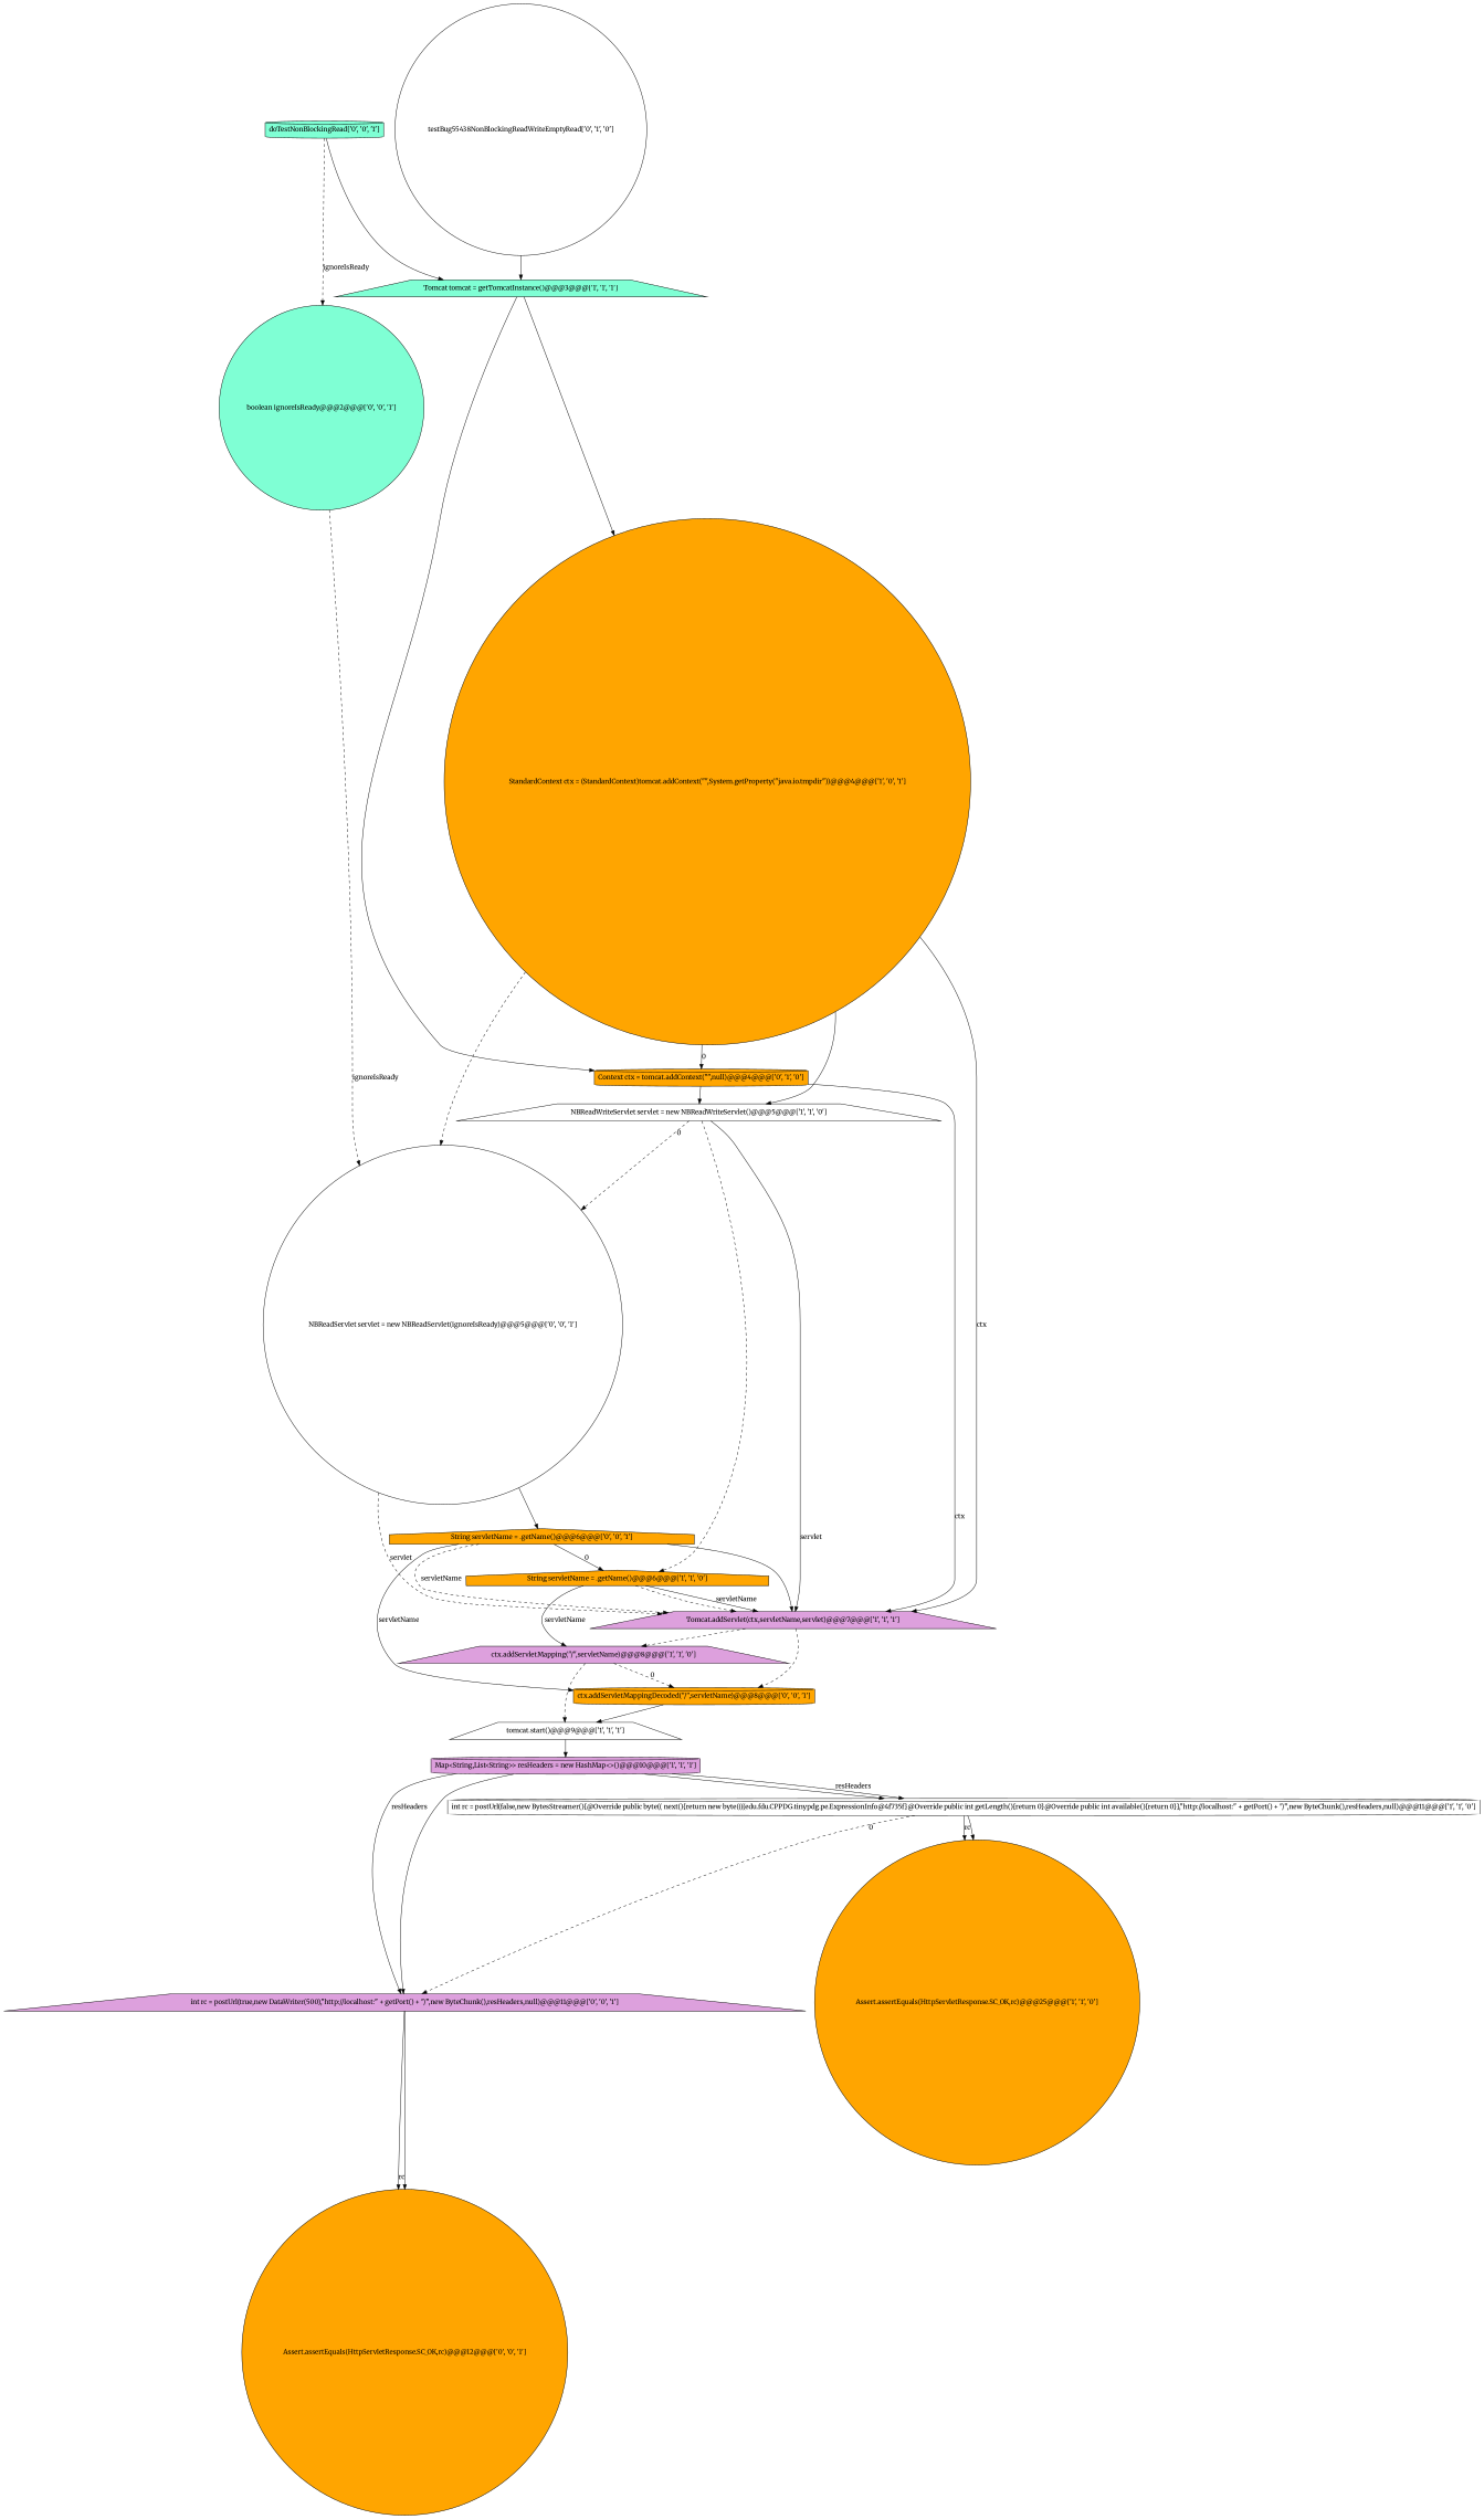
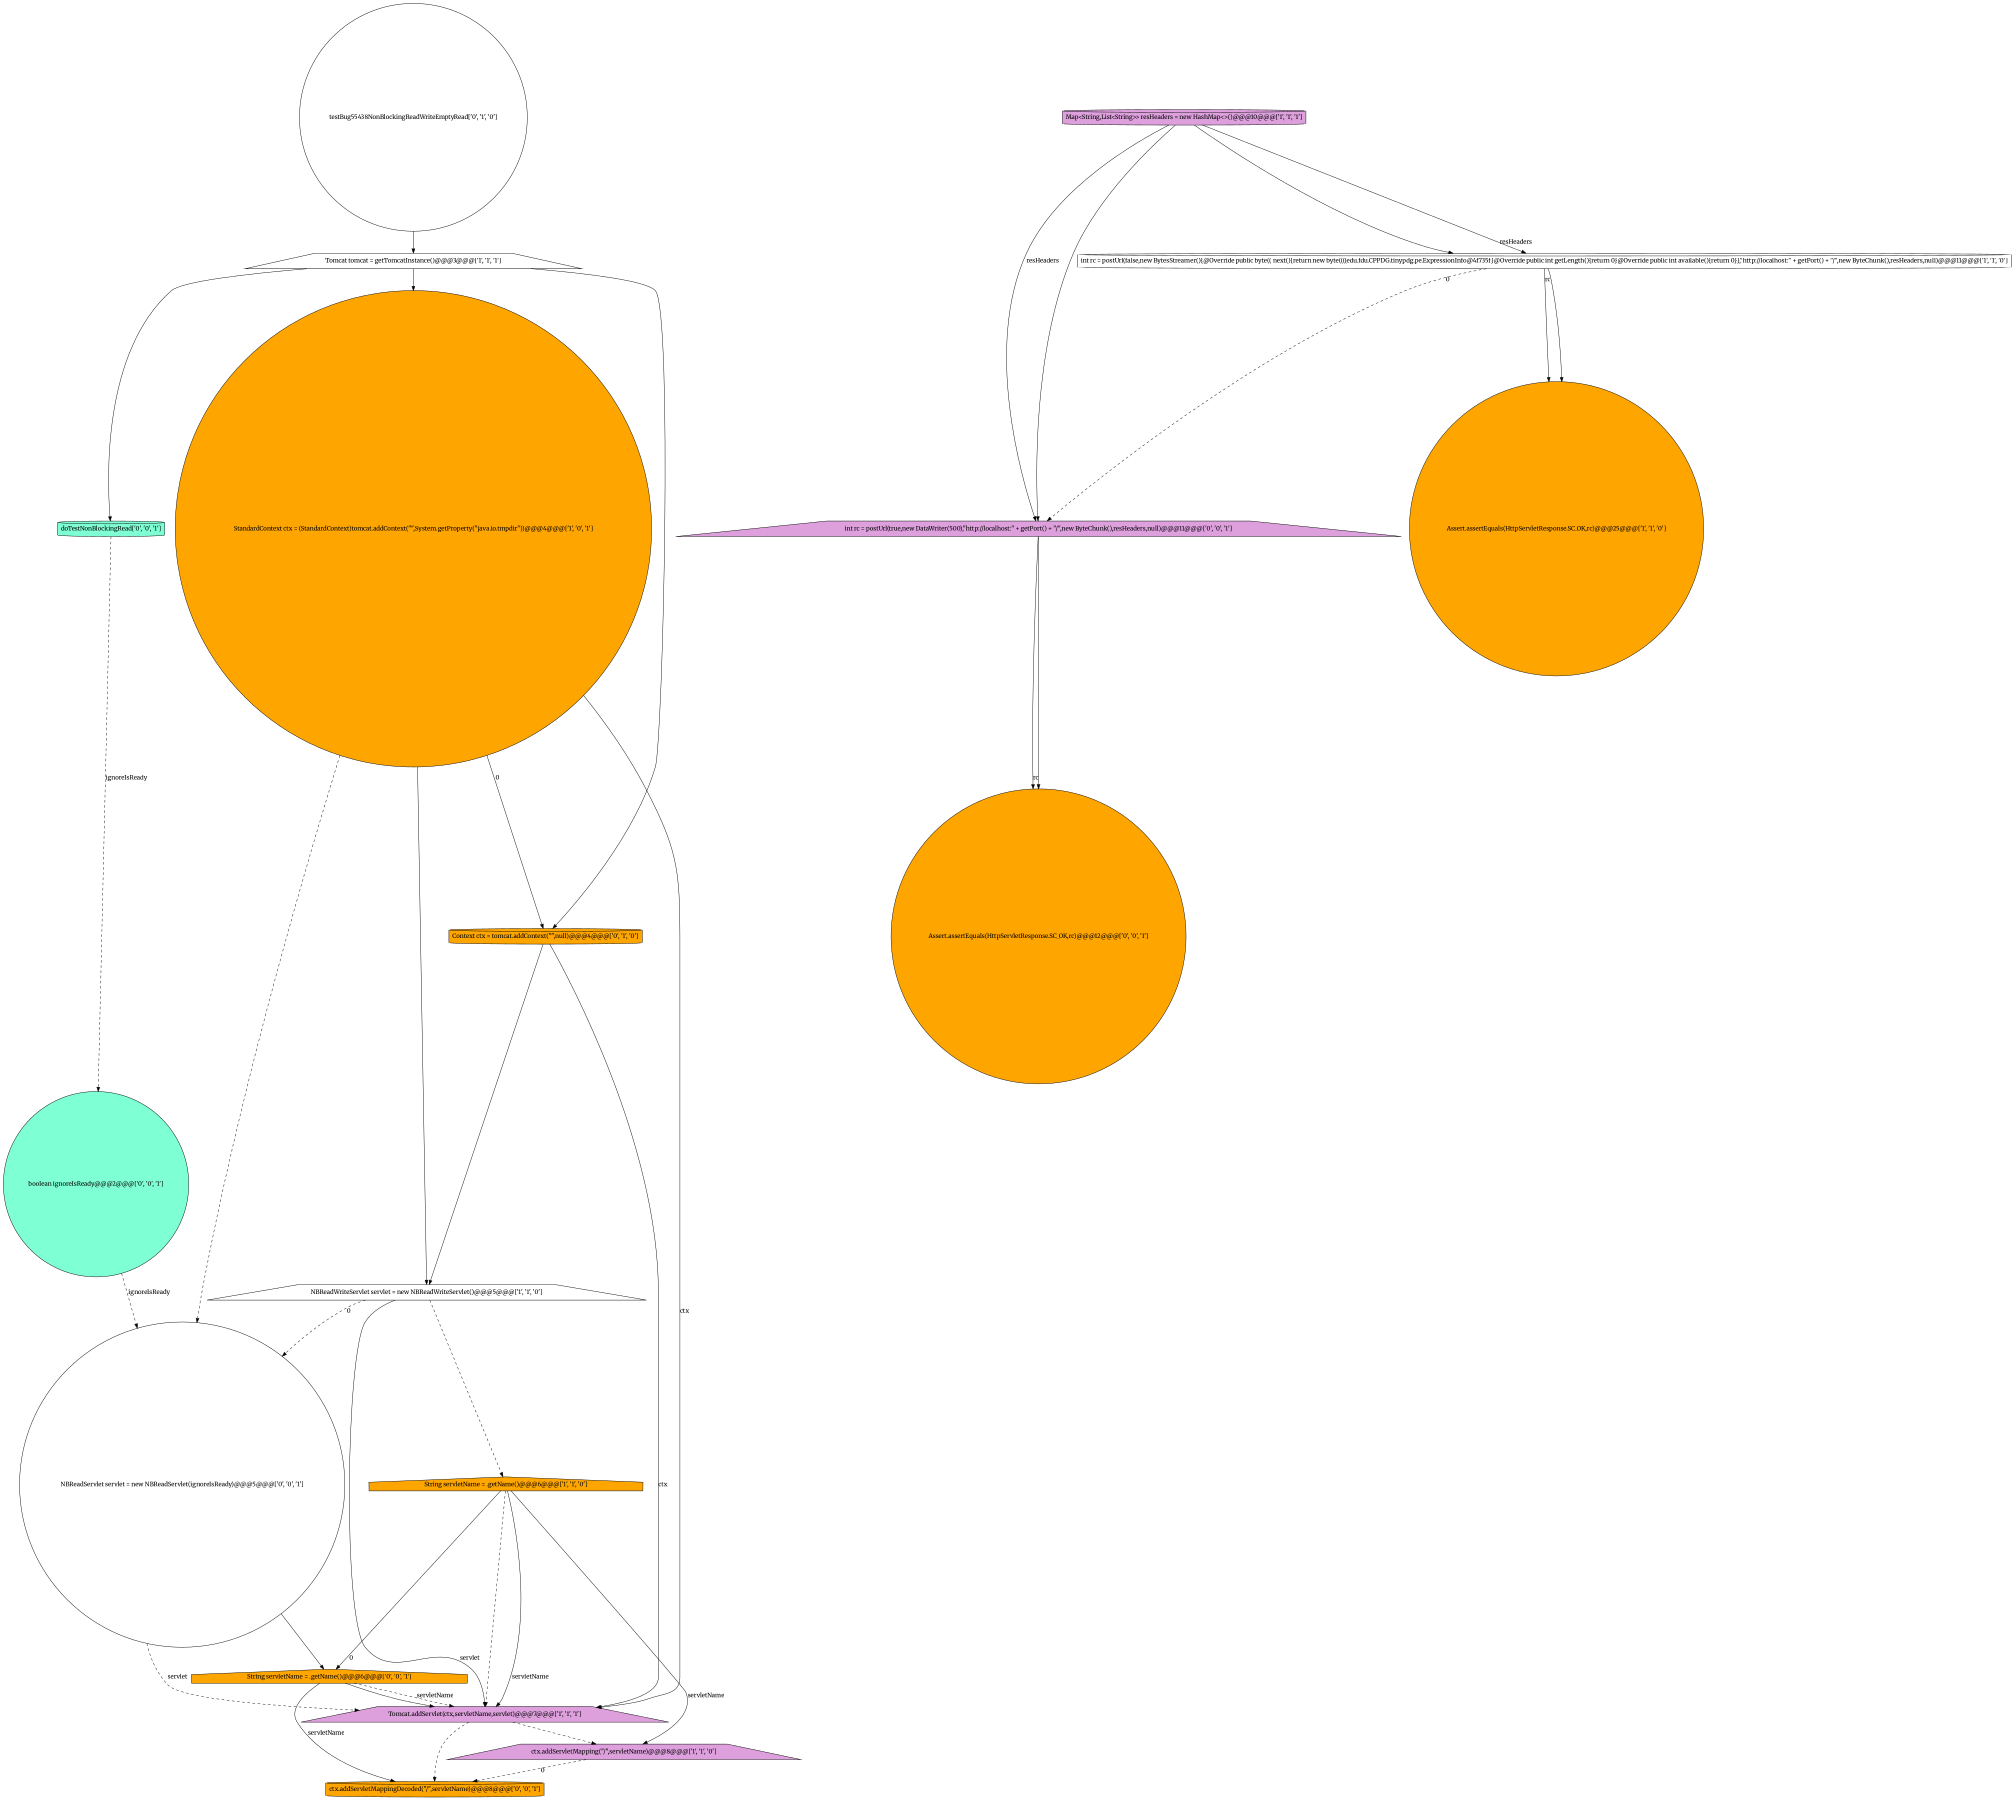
  digraph {
    fontname=Merriweather
    node [fillcolor=orange fontname=Merriweather shape=trapezium style=filled]
    edge [fontname=Merriweather style=solid]
    n1 [label="String servletName = .getName()@@@6@@@['0', '0', '1']" shape=house]
    n2 [label="ctx.addServletMappingDecoded(\"/\",servletName)@@@8@@@['0', '0', '1']" shape=cylinder]
    n3 [fillcolor=plum label="Tomcat.addServlet(ctx,servletName,servlet)@@@7@@@['1', '1', '1']"]
-   n4 [fillcolor=white label="tomcat.start()@@@9@@@['1', '1', '1']"]
    n5 [fillcolor=plum label="ctx.addServletMapping(\"/\",servletName)@@@8@@@['1', '1', '0']"]
    n6 [fillcolor=plum label="Map<String,List<String>> resHeaders = new HashMap<>()@@@10@@@['1', '1', '1']" shape=cylinder]
    n7 [fillcolor=plum label="int rc = postUrl(true,new DataWriter(500),\"http://localhost:\" + getPort() + \"/\",new ByteChunk(),resHeaders,null)@@@11@@@['0', '0', '1']"]
    n8 [fillcolor=white label="int rc = postUrl(false,new BytesStreamer(){@Override public byte(( next(){return new byte((((edu.fdu.CPPDG.tinypdg.pe.ExpressionInfo@4f735f}@Override public int getLength(){return 0}@Override public int available(){return 0}},\"http://localhost:\" + getPort() + \"/\",new ByteChunk(),resHeaders,null)@@@11@@@['1', '1', '0']" shape=cylinder]
    n9 [label="Assert.assertEquals(HttpServletResponse.SC_OK,rc)@@@12@@@['0', '0', '1']" shape=circle]
    n10 [label="Assert.assertEquals(HttpServletResponse.SC_OK,rc)@@@25@@@['1', '1', '0']" shape=circle]
-   n11 [fillcolor=aquamarine label="Tomcat tomcat = getTomcatInstance()@@@3@@@['1', '1', '1']"]
+   n11 [fillcolor=white label="Tomcat tomcat = getTomcatInstance()@@@3@@@['1', '1', '1']"]
    n12 [label="StandardContext ctx = (StandardContext)tomcat.addContext(\"\",System.getProperty(\"java.io.tmpdir\"))@@@4@@@['1', '0', '1']" shape=circle]
    n13 [label="Context ctx = tomcat.addContext(\"\",null)@@@4@@@['0', '1', '0']" shape=cylinder]
    n14 [fillcolor=white label="NBReadWriteServlet servlet = new NBReadWriteServlet()@@@5@@@['1', '1', '0']"]
    n15 [fillcolor=white label="NBReadServlet servlet = new NBReadServlet(ignoreIsReady)@@@5@@@['0', '0', '1']" shape=circle]
    n16 [label="String servletName = .getName()@@@6@@@['1', '1', '0']" shape=house]
    n17 [fillcolor=white label="testBug55438NonBlockingReadWriteEmptyRead['0', '1', '0']" shape=circle]
    n18 [fillcolor=aquamarine label="doTestNonBlockingRead['0', '0', '1']" shape=cylinder]
    n19 [fillcolor=aquamarine label="boolean ignoreIsReady@@@2@@@['0', '0', '1']" shape=circle]
    n1 -> n2 [label=servletName]
    n1 -> n3 [label=servletName style=dashed]
    n1 -> n3
-   n2 -> n4
    n3 -> n2 [style=dashed]
    n3 -> n5 [style=dashed]
-   n4 -> n6
    n5 -> n2 [label=0 style=dashed]
-   n5 -> n4 [style=dashed]
    n6 -> n7 [label=resHeaders]
    n6 -> n7
    n6 -> n8
    n6 -> n8 [label=resHeaders]
    n7 -> n9 [label=rc]
    n7 -> n9
    n8 -> n7 [label=0 style=dashed]
    n8 -> n10 [label=rc]
    n8 -> n10
    n11 -> n12
    n11 -> n13
    n12 -> n3 [label=ctx]
    n12 -> n13 [label=0]
    n12 -> n14
    n12 -> n15 [style=dashed]
    n13 -> n3 [label=ctx]
    n13 -> n14
    n14 -> n3 [label=servlet]
    n14 -> n15 [label=0 style=dashed]
    n14 -> n16 [style=dashed]
    n15 -> n1
    n15 -> n3 [label=servlet style=dashed]
-   n1 -> n16 [label=0]
+   n16 -> n1 [label=0]
    n16 -> n3 [label=servletName]
    n16 -> n3 [style=dashed]
    n16 -> n5 [label=servletName]
    n17 -> n11
-   n18 -> n11
+   n11 -> n18
    n18 -> n19 [label=ignoreIsReady style=dashed]
    n19 -> n15 [label=ignoreIsReady style=dashed]
  }
